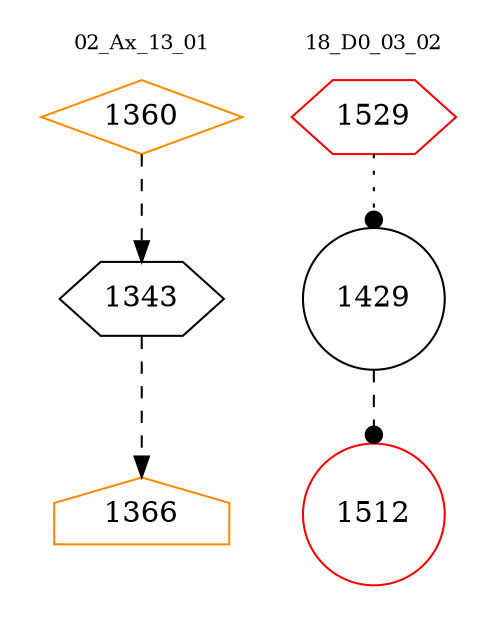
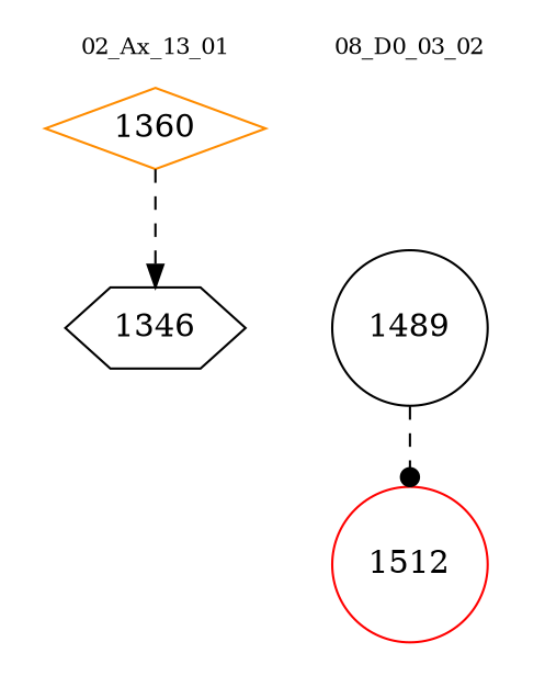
  digraph {
    node [color=darkorange shape=hexagon]
    edge [arrowhead=normal color=black style=dashed]
    n1 [label=1360 shape=diamond]
-   n2 [color=black label=1343]
-   n3 [label=1366 shape=house]
-   n4 [color=red label=1529]
-   n5 [color=black label=1429 shape=circle]
+   n2 [color=black label=1346]
+   n5 [color=black label=1489 shape=circle]
    n6 [color=red label=1512 shape=circle]
    subgraph cluster_1 {
      color=white
      fontsize=10
      label="02_Ax_13_01"
      n1
      n2
-     n3
    }
    subgraph cluster_2 {
      color=white
      fontsize=10
-     label="18_D0_03_02"
-     n4
+     label="08_D0_03_02"
      n5
      n6
    }
    n1 -> n2
-   n2 -> n3
-   n4 -> n5 [arrowhead=dot style=dotted]
    n5 -> n6 [arrowhead=dot]
  }
